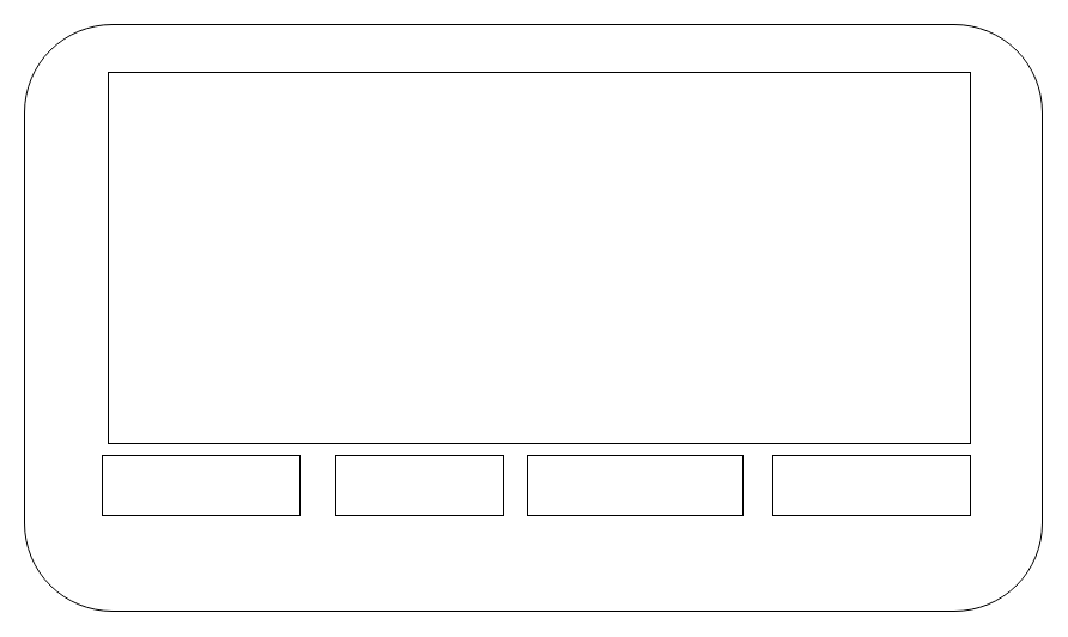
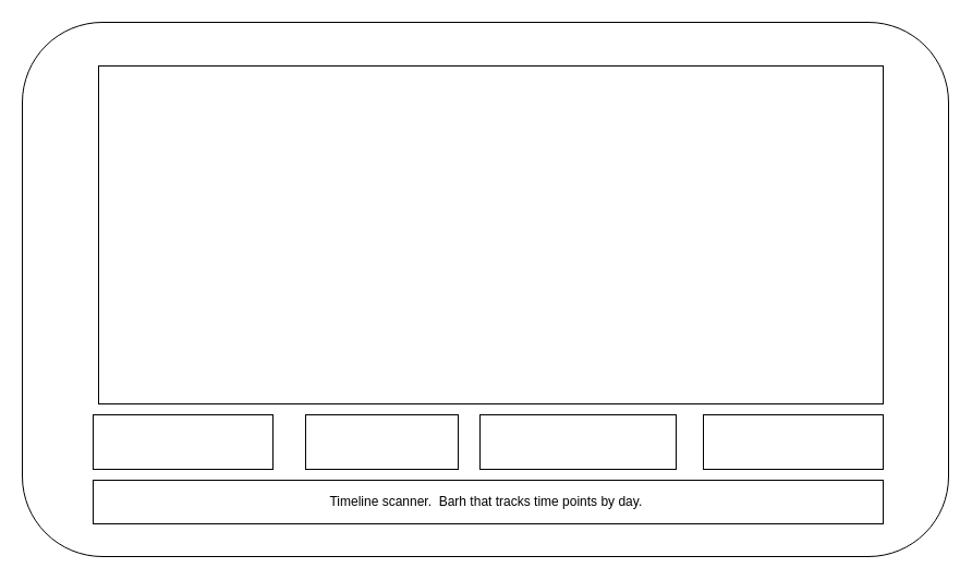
  <mxCell id="0" />
  <mxCell id="1" parent="0" />
  <mxCell id="2" value="" style="rounded=1;whiteSpace=wrap;html=1;" vertex="1" parent="1"><mxGeometry x="20" y="20" width="850" height="490" as="geometry" /></mxCell>
+ <mxCell id="3" value="Timeline scanner.&amp;nbsp; Barh that tracks time points by day.&amp;nbsp;" style="rounded=0;whiteSpace=wrap;html=1;" vertex="1" parent="1"><mxGeometry x="85" y="440" width="725" height="40" as="geometry" /></mxCell>
  <mxCell id="4" value="" style="rounded=0;whiteSpace=wrap;html=1;" vertex="1" parent="1"><mxGeometry x="280" y="380" width="140" height="50" as="geometry" /></mxCell>
  <mxCell id="5" value="" style="rounded=0;whiteSpace=wrap;html=1;" vertex="1" parent="1"><mxGeometry x="85" y="380" width="165" height="50" as="geometry" /></mxCell>
  <mxCell id="6" value="" style="rounded=0;whiteSpace=wrap;html=1;" vertex="1" parent="1"><mxGeometry x="90" y="60" width="720" height="310" as="geometry" /></mxCell>
  <mxCell id="7" value="" style="rounded=0;whiteSpace=wrap;html=1;" vertex="1" parent="1"><mxGeometry x="440" y="380" width="180" height="50" as="geometry" /></mxCell>
  <mxCell id="8" value="" style="rounded=0;whiteSpace=wrap;html=1;" vertex="1" parent="1"><mxGeometry x="645" y="380" width="165" height="50" as="geometry" /></mxCell>
